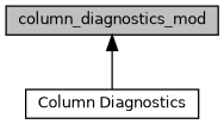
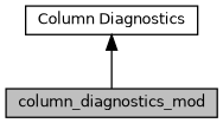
  digraph {
    rankdir=TB
    node [color=black fontname=Helvetica fontsize=10 shape=box style=filled]
    n1 [fillcolor=grey75 fontcolor=black height=0.2 label=column_diagnostics_mod width=0.4]
    n2 [fillcolor=white height=0.2 label="Column Diagnostics" width=0.4]
-   n1 -> n2 [dir=back fontname=Helvetica fontsize=10 labelfontname=Helvetica labelfontsize=10 shape=plaintext style=solid]
+   n2 -> n1 [dir=back fontname=Helvetica fontsize=10 labelfontname=Helvetica labelfontsize=10 shape=plaintext style=solid]
  }
